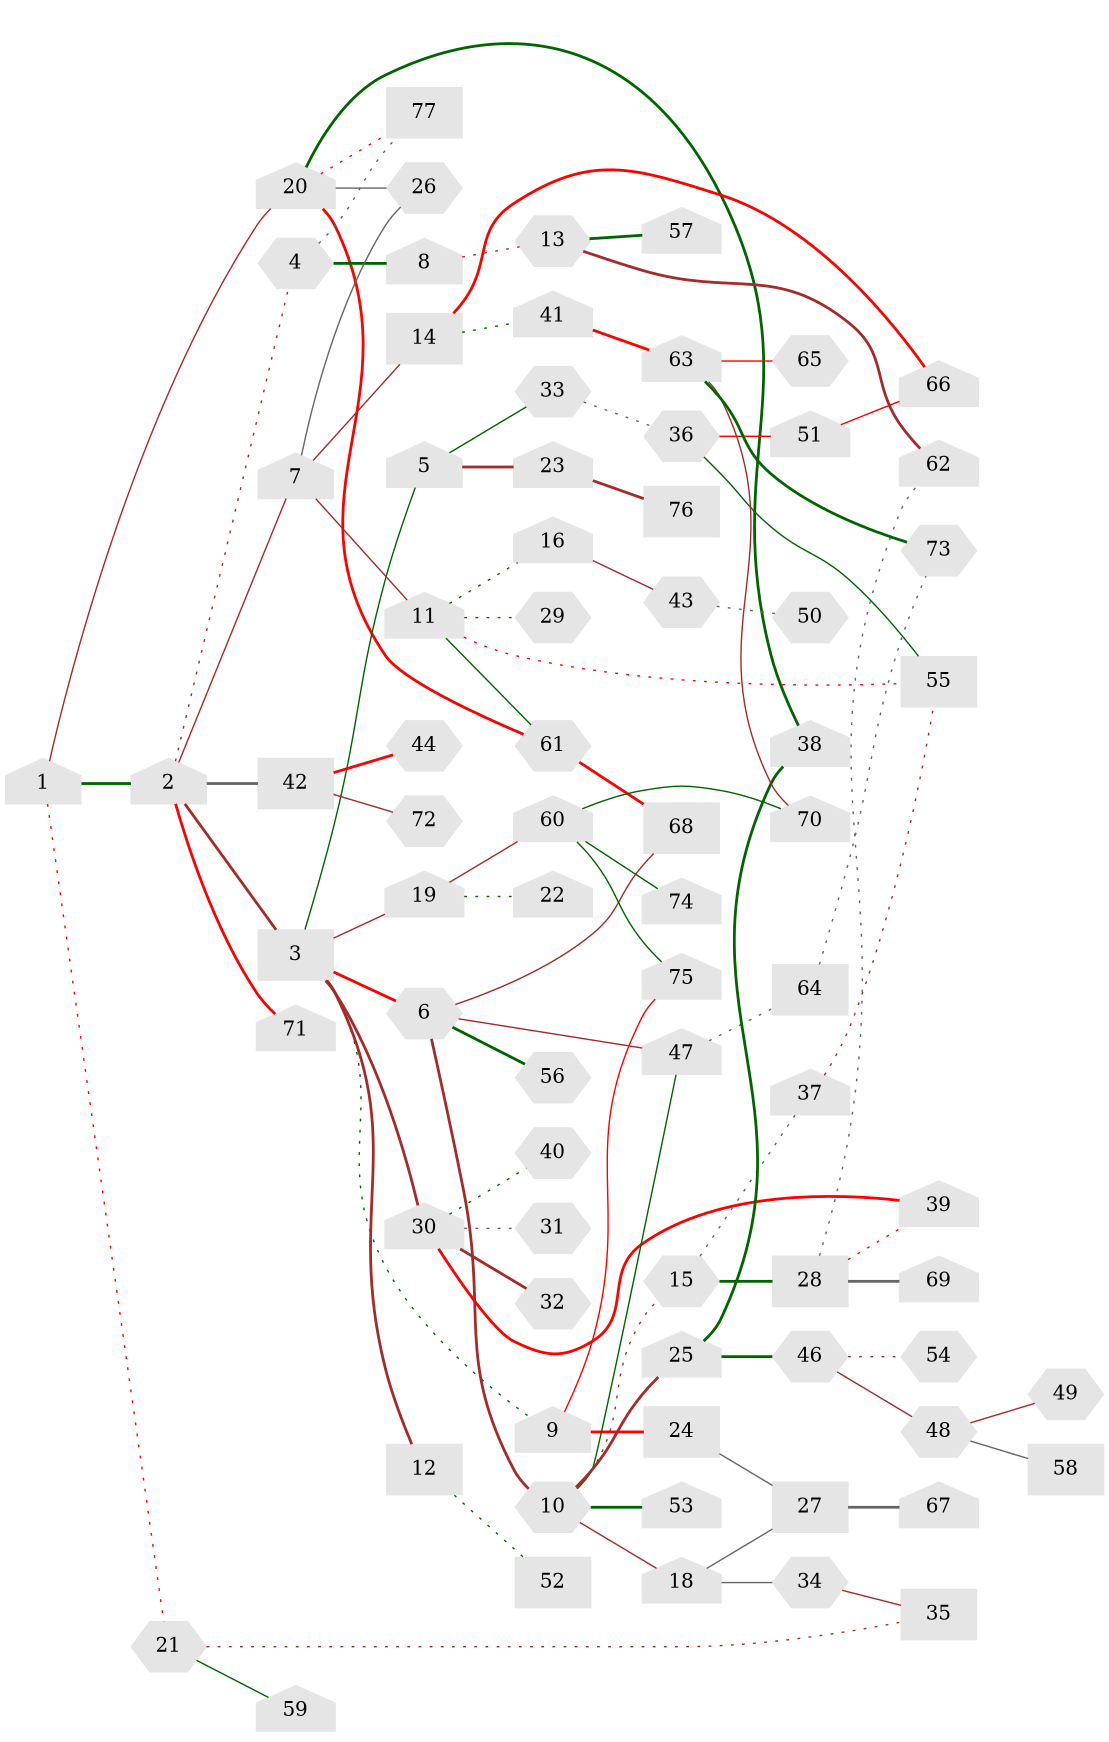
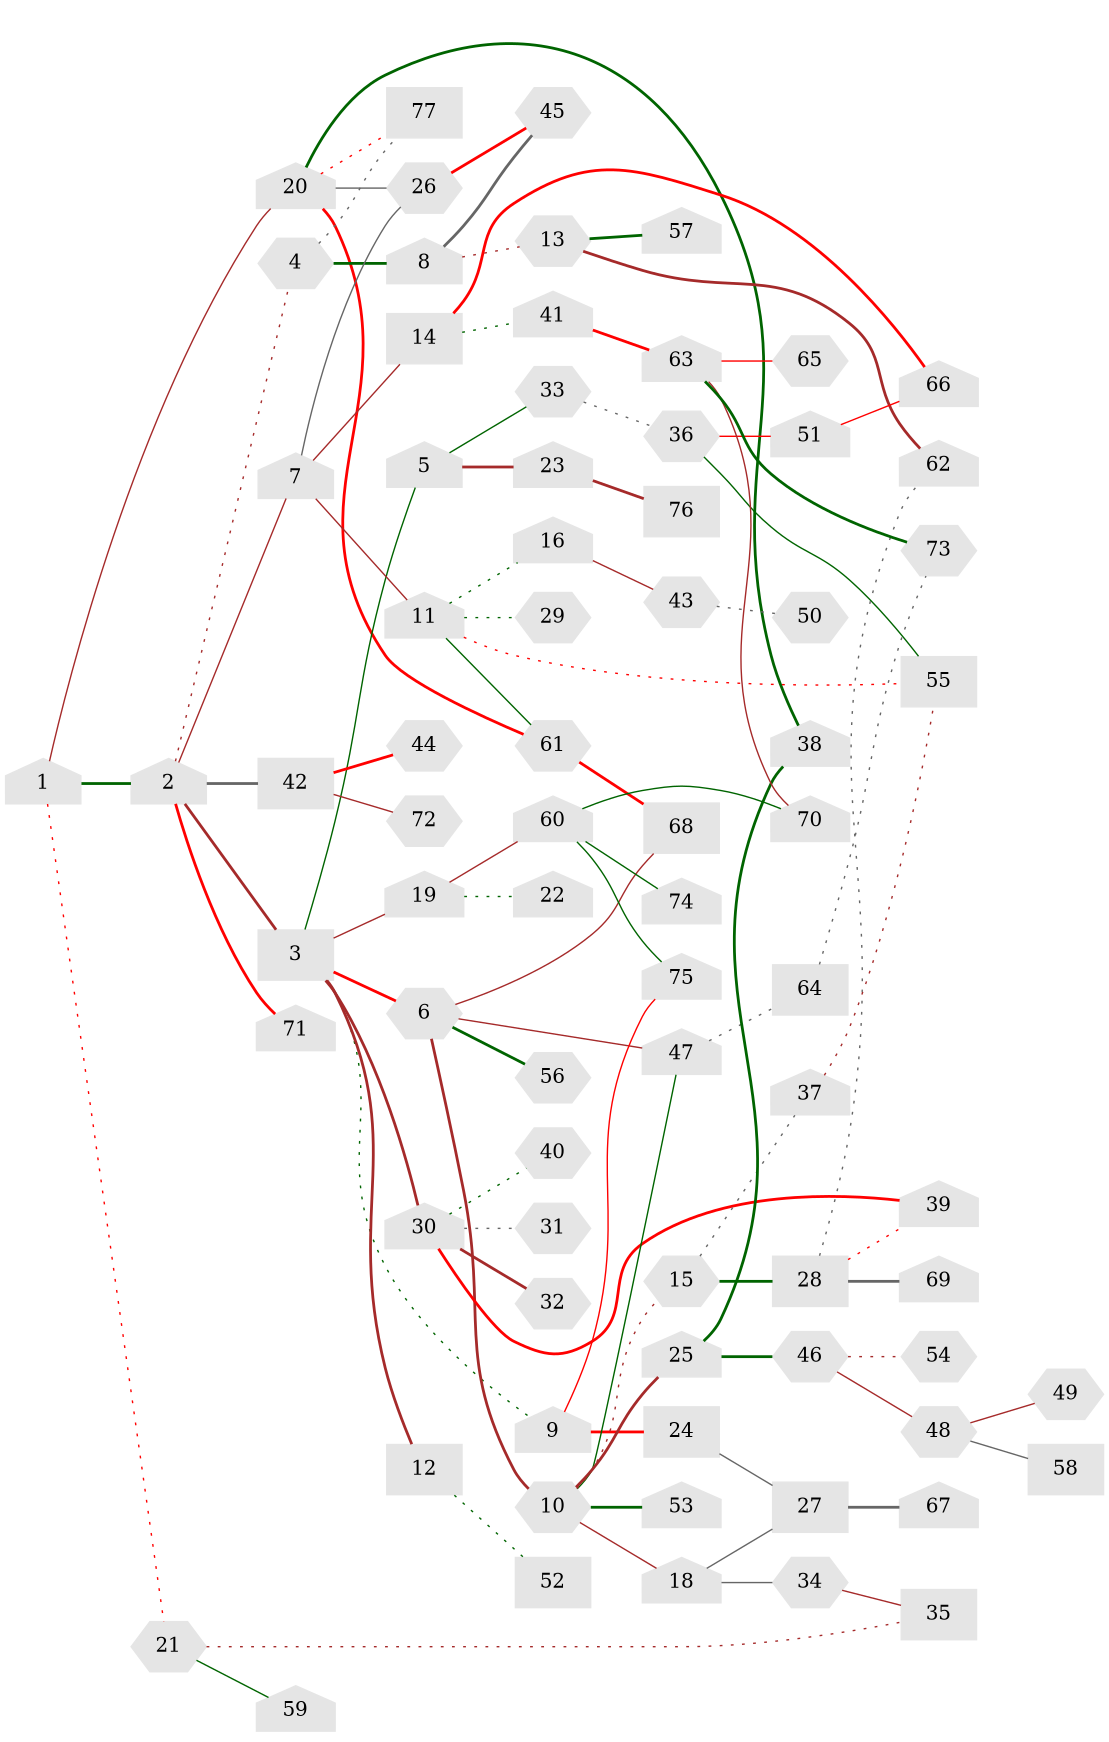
  graph {
    fontname="DejaVu Serif"
    rankdir=LR
    node [color=gray90 fontname="DejaVu Serif" shape=house style=filled]
    edge [color=brown fontname="DejaVu Serif" style=solid]
    1
    2
    20
    21 [shape=hexagon]
    3 [shape=box]
    4 [shape=hexagon]
    7
    42 [shape=box]
    71
    77 [shape=box]
    26 [shape=hexagon]
    61 [shape=hexagon]
    38
    35 [shape=box]
    59
    5
    6 [shape=hexagon]
    9
    12 [shape=box]
    19
    30
    8
    11
    14 [shape=box]
    44 [shape=hexagon]
    72 [shape=hexagon]
    23
    33 [shape=hexagon]
    10 [shape=hexagon]
    47
    56 [shape=hexagon]
    68 [shape=box]
    24 [shape=box]
    75
    52 [shape=box]
    22
    60
    39
    31 [shape=hexagon]
    32 [shape=hexagon]
    40 [shape=hexagon]
    13 [shape=hexagon]
+   45 [shape=hexagon]
    76 [shape=box]
    36 [shape=hexagon]
    15 [shape=hexagon]
    18
    25
    53
    64 [shape=box]
    16
    29 [shape=hexagon]
    55 [shape=box]
    41
    66
    57
    62
    27 [shape=box]
    28 [shape=box]
    37
    34 [shape=hexagon]
    46 [shape=hexagon]
    43 [shape=hexagon]
    63
    69
    50 [shape=hexagon]
    67
    70
    74
    48 [shape=hexagon]
    54 [shape=hexagon]
    51
    65 [shape=hexagon]
    73 [shape=hexagon]
    49 [shape=hexagon]
    58 [shape=box]
    1 -- 2 [color=darkgreen style=bold]
    1 -- 20
    1 -- 21 [color=red style=dotted]
    2 -- 3 [style=bold]
    2 -- 4 [style=dotted]
    2 -- 7
    2 -- 42 [color=gray40 style=bold]
    2 -- 71 [color=red style=bold]
    20 -- 77 [color=red style=dotted]
    20 -- 26 [color=gray40]
    20 -- 61 [color=red style=bold]
    20 -- 38 [color=darkgreen style=bold]
    21 -- 35 [style=dotted]
    21 -- 59 [color=darkgreen]
    3 -- 5 [color=darkgreen]
    3 -- 6 [color=red style=bold]
    3 -- 9 [color=darkgreen style=dotted]
    3 -- 12 [style=bold]
    3 -- 19
    3 -- 30 [style=bold]
    4 -- 77 [color=gray40 style=dotted]
    4 -- 8 [color=darkgreen style=bold]
    7 -- 26 [color=gray40]
    7 -- 11
    7 -- 14
    42 -- 44 [color=red style=bold]
    42 -- 72
+   26 -- 45 [color=red style=bold]
    61 -- 68 [color=red style=bold]
    5 -- 23 [style=bold]
    5 -- 33 [color=darkgreen]
    6 -- 10 [style=bold]
    6 -- 47
    6 -- 56 [color=darkgreen style=bold]
    6 -- 68
    9 -- 24 [color=red style=bold]
    9 -- 75 [color=red]
    12 -- 52 [color=darkgreen style=dotted]
    19 -- 22 [color=darkgreen style=dotted]
    19 -- 60
    30 -- 39 [color=red style=bold]
    30 -- 31 [color=gray40 style=dotted]
    30 -- 32 [style=bold]
    30 -- 40 [color=darkgreen style=dotted]
    8 -- 13 [style=dotted]
+   8 -- 45 [color=gray40 style=bold]
    11 -- 61 [color=darkgreen]
    11 -- 16 [color=darkgreen style=dotted]
    11 -- 29 [color=darkgreen style=dotted]
    11 -- 55 [color=red style=dotted]
    14 -- 41 [color=darkgreen style=dotted]
    14 -- 66 [color=red style=bold]
    23 -- 76 [style=bold]
    33 -- 36 [color=gray40 style=dotted]
    10 -- 47 [color=darkgreen]
    10 -- 15 [style=dotted]
    10 -- 18
    10 -- 25 [style=bold]
    10 -- 53 [color=darkgreen style=bold]
    47 -- 64 [color=gray40 style=dotted]
    24 -- 27 [color=gray40]
    60 -- 75 [color=darkgreen]
    60 -- 70 [color=darkgreen]
    60 -- 74 [color=darkgreen]
    13 -- 57 [color=darkgreen style=bold]
    13 -- 62 [style=bold]
    36 -- 55 [color=darkgreen]
    36 -- 51 [color=red]
    15 -- 28 [color=darkgreen style=bold]
    15 -- 37 [color=gray40 style=dotted]
    18 -- 27 [color=gray40]
    18 -- 34 [color=gray40]
    25 -- 38 [color=darkgreen style=bold]
    25 -- 46 [color=darkgreen style=bold]
    64 -- 73 [color=gray40 style=dotted]
    16 -- 43
    41 -- 63 [color=red style=bold]
    27 -- 67 [color=gray40 style=bold]
    28 -- 39 [color=red style=dotted]
    28 -- 62 [color=gray40 style=dotted]
    28 -- 69 [color=gray40 style=bold]
    37 -- 55 [style=dotted]
    34 -- 35
    46 -- 48
    46 -- 54 [style=dotted]
    43 -- 50 [color=gray40 style=dotted]
    63 -- 70
    63 -- 65 [color=red]
    63 -- 73 [color=darkgreen style=bold]
    48 -- 49
    48 -- 58 [color=gray40]
    51 -- 66 [color=red]
  }
